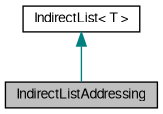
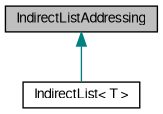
  digraph {
    node [color=black fontname=FreeSans fontsize=10 shape=record]
    n1 [fillcolor=grey75 fontcolor=black height=0.2 label=IndirectListAddressing style=filled width=0.4]
    n2 [height=0.2 label="IndirectList\< T \>" width=0.4]
-   n2 -> n1 [color=teal dir=back fontname=FreeSans fontsize=10 labelfontname=FreeSans labelfontsize=10 style=solid]
+   n1 -> n2 [color=teal dir=back fontname=FreeSans fontsize=10 labelfontname=FreeSans labelfontsize=10 style=solid]
  }
